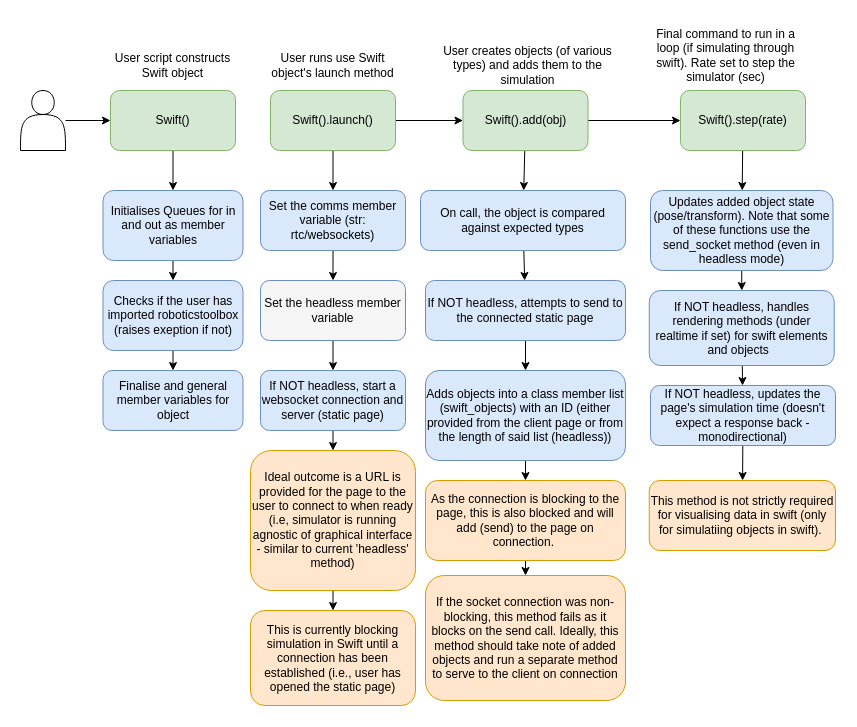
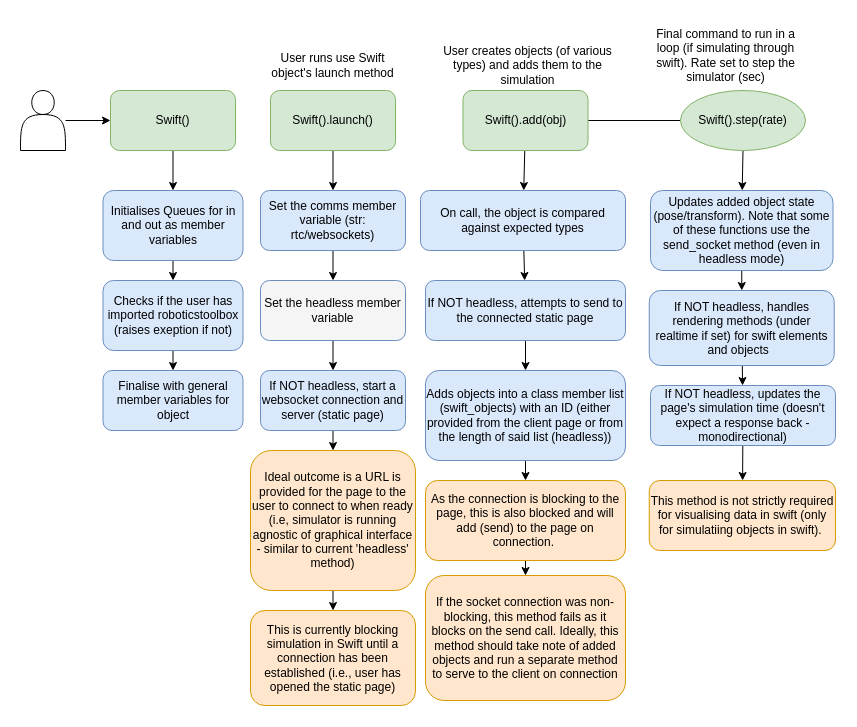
  <mxCell id="0" />
  <mxCell id="1" parent="0" />
  <mxCell id="2" value="" style="edgeStyle=none;html=1;" edge="1" parent="1" source="3" target="5"><mxGeometry relative="1" as="geometry" /></mxCell>
  <mxCell id="3" value="" style="shape=actor;whiteSpace=wrap;html=1;" vertex="1" parent="1"><mxGeometry x="20" y="90" width="45" height="60" as="geometry" /></mxCell>
  <mxCell id="4" value="" style="edgeStyle=none;html=1;" edge="1" parent="1" source="5" target="12"><mxGeometry relative="1" as="geometry" /></mxCell>
  <mxCell id="5" value="Swift()" style="rounded=1;whiteSpace=wrap;html=1;fillColor=#d5e8d4;strokeColor=#82b366;" vertex="1" parent="1"><mxGeometry x="110" y="90" width="125" height="60" as="geometry" /></mxCell>
- <mxCell id="6" value="User script constructs Swift object" style="text;html=1;strokeColor=none;fillColor=none;align=center;verticalAlign=middle;whiteSpace=wrap;rounded=0;" vertex="1" parent="1"><mxGeometry x="110" y="50" width="125" height="30" as="geometry" /></mxCell>
  <mxCell id="7" value="" style="edgeStyle=none;html=1;" edge="1" parent="1" source="9" target="17"><mxGeometry relative="1" as="geometry" /></mxCell>
- <mxCell id="8" value="" style="edgeStyle=none;html=1;" edge="1" parent="1" source="9" target="27"><mxGeometry relative="1" as="geometry" /></mxCell>
  <mxCell id="9" value="Swift().launch()" style="rounded=1;whiteSpace=wrap;html=1;fillColor=#d5e8d4;strokeColor=#82b366;" vertex="1" parent="1"><mxGeometry x="270" y="90" width="125" height="60" as="geometry" /></mxCell>
  <mxCell id="10" value="User runs use Swift object's launch method" style="text;html=1;strokeColor=none;fillColor=none;align=center;verticalAlign=middle;whiteSpace=wrap;rounded=0;" vertex="1" parent="1"><mxGeometry x="270" y="50" width="125" height="30" as="geometry" /></mxCell>
  <mxCell id="11" value="" style="edgeStyle=none;html=1;" edge="1" parent="1" source="12" target="14"><mxGeometry relative="1" as="geometry" /></mxCell>
  <mxCell id="12" value="Initialises Queues for in and out as member variables" style="whiteSpace=wrap;html=1;fillColor=#dae8fc;strokeColor=#6c8ebf;rounded=1;" vertex="1" parent="1"><mxGeometry x="102.5" y="190" width="140" height="70" as="geometry" /></mxCell>
  <mxCell id="13" value="" style="edgeStyle=none;html=1;" edge="1" parent="1" source="14" target="15"><mxGeometry relative="1" as="geometry" /></mxCell>
  <mxCell id="14" value="Checks if the user has imported roboticstoolbox (raises exeption if not)" style="whiteSpace=wrap;html=1;fillColor=#dae8fc;strokeColor=#6c8ebf;rounded=1;" vertex="1" parent="1"><mxGeometry x="102.5" y="280" width="140" height="70" as="geometry" /></mxCell>
- <mxCell id="15" value="Finalise and general member variables for object" style="whiteSpace=wrap;html=1;fillColor=#dae8fc;strokeColor=#6c8ebf;rounded=1;" vertex="1" parent="1"><mxGeometry x="102.5" y="370" width="140" height="60" as="geometry" /></mxCell>
+ <mxCell id="15" value="Finalise with general member variables for object" style="whiteSpace=wrap;html=1;fillColor=#dae8fc;strokeColor=#6c8ebf;rounded=1;" vertex="1" parent="1"><mxGeometry x="102.5" y="370" width="140" height="60" as="geometry" /></mxCell>
  <mxCell id="16" value="" style="edgeStyle=none;html=1;" edge="1" parent="1" source="17" target="19"><mxGeometry relative="1" as="geometry" /></mxCell>
  <mxCell id="17" value="Set the comms member variable (str: rtc/websockets)" style="whiteSpace=wrap;html=1;fillColor=#dae8fc;strokeColor=#6c8ebf;rounded=1;" vertex="1" parent="1"><mxGeometry x="260" y="190" width="145" height="60" as="geometry" /></mxCell>
  <mxCell id="18" value="" style="edgeStyle=none;html=1;" edge="1" parent="1" source="19" target="21"><mxGeometry relative="1" as="geometry" /></mxCell>
  <mxCell id="19" value="Set the headless member variable" style="whiteSpace=wrap;html=1;fillColor=#f5f5f5;strokeColor=#6c8ebf;rounded=1;" vertex="1" parent="1"><mxGeometry x="260" y="280" width="145" height="60" as="geometry" /></mxCell>
  <mxCell id="20" value="" style="edgeStyle=none;html=1;" edge="1" parent="1" source="21" target="23"><mxGeometry relative="1" as="geometry" /></mxCell>
  <mxCell id="21" value="If NOT headless, start a websocket connection and server (static page)" style="whiteSpace=wrap;html=1;fillColor=#dae8fc;strokeColor=#6c8ebf;rounded=1;" vertex="1" parent="1"><mxGeometry x="260" y="370" width="145" height="60" as="geometry" /></mxCell>
  <mxCell id="22" value="" style="edgeStyle=none;html=1;" edge="1" parent="1" source="23" target="24"><mxGeometry relative="1" as="geometry" /></mxCell>
  <mxCell id="23" value="Ideal outcome is a URL is provided for the page to the user to connect to when ready (i.e, simulator is running agnostic of graphical interface - similar to current 'headless' method)" style="whiteSpace=wrap;html=1;fillColor=#ffe6cc;strokeColor=#d79b00;rounded=1;" vertex="1" parent="1"><mxGeometry x="250" y="450" width="165" height="140" as="geometry" /></mxCell>
  <mxCell id="24" value="This is currently blocking simulation in Swift until a connection has been established (i.e., user has opened the static page)" style="whiteSpace=wrap;html=1;fillColor=#ffe6cc;strokeColor=#d79b00;rounded=1;" vertex="1" parent="1"><mxGeometry x="250" y="610" width="165" height="95" as="geometry" /></mxCell>
  <mxCell id="25" value="" style="edgeStyle=none;html=1;" edge="1" parent="1" source="27" target="30"><mxGeometry relative="1" as="geometry" /></mxCell>
- <mxCell id="26" value="" style="edgeStyle=none;html=1;" edge="1" parent="1" source="27" target="39"><mxGeometry relative="1" as="geometry" /></mxCell>
+ <mxCell id="26" value="" style="edgeStyle=none;html=1;endArrow=none;" edge="1" parent="1" source="27" target="39"><mxGeometry relative="1" as="geometry" /></mxCell>
  <mxCell id="27" value="Swift().add(obj)" style="whiteSpace=wrap;html=1;fillColor=#d5e8d4;strokeColor=#82b366;rounded=1;" vertex="1" parent="1"><mxGeometry x="462.5" y="90" width="125" height="60" as="geometry" /></mxCell>
  <mxCell id="28" value="User creates objects (of various types) and adds them to the simulation" style="text;html=1;strokeColor=none;fillColor=none;align=center;verticalAlign=middle;whiteSpace=wrap;rounded=0;" vertex="1" parent="1"><mxGeometry x="430" y="50" width="195" height="30" as="geometry" /></mxCell>
  <mxCell id="29" value="" style="edgeStyle=none;html=1;" edge="1" parent="1" source="30" target="32"><mxGeometry relative="1" as="geometry" /></mxCell>
  <mxCell id="30" value="On call, the object is compared against expected types" style="whiteSpace=wrap;html=1;fillColor=#dae8fc;strokeColor=#6c8ebf;rounded=1;" vertex="1" parent="1"><mxGeometry x="420" y="190" width="205" height="60" as="geometry" /></mxCell>
  <mxCell id="31" value="" style="edgeStyle=none;html=1;" edge="1" parent="1" source="32" target="34"><mxGeometry relative="1" as="geometry" /></mxCell>
  <mxCell id="32" value="If NOT headless, attempts to send to the connected static page" style="whiteSpace=wrap;html=1;fillColor=#dae8fc;strokeColor=#6c8ebf;rounded=1;" vertex="1" parent="1"><mxGeometry x="425" y="280" width="200" height="60" as="geometry" /></mxCell>
  <mxCell id="33" value="" style="edgeStyle=none;html=1;" edge="1" parent="1" source="34" target="36"><mxGeometry relative="1" as="geometry" /></mxCell>
  <mxCell id="34" value="Adds objects into a class member list (swift_objects) with an ID (either provided from the client page or from the length of said list (headless))" style="whiteSpace=wrap;html=1;fillColor=#dae8fc;strokeColor=#6c8ebf;rounded=1;" vertex="1" parent="1"><mxGeometry x="425" y="370" width="200" height="90" as="geometry" /></mxCell>
  <mxCell id="35" value="" style="edgeStyle=none;html=1;" edge="1" parent="1" source="36" target="37"><mxGeometry relative="1" as="geometry" /></mxCell>
  <mxCell id="36" value="As the connection is blocking to the page, this is also blocked and will add (send) to the page on connection.&amp;nbsp;" style="whiteSpace=wrap;html=1;fillColor=#ffe6cc;strokeColor=#d79b00;rounded=1;" vertex="1" parent="1"><mxGeometry x="425" y="480" width="200" height="80" as="geometry" /></mxCell>
  <mxCell id="37" value="If the socket connection was non-blocking, this method fails as it blocks on the send call. Ideally, this method should take note of added objects and run a separate method to serve to the client on connection" style="whiteSpace=wrap;html=1;fillColor=#ffe6cc;strokeColor=#d79b00;rounded=1;" vertex="1" parent="1"><mxGeometry x="425" y="575" width="200" height="125" as="geometry" /></mxCell>
  <mxCell id="38" value="" style="edgeStyle=none;html=1;" edge="1" parent="1" source="39" target="42"><mxGeometry relative="1" as="geometry" /></mxCell>
- <mxCell id="39" value="Swift().step(rate)" style="whiteSpace=wrap;html=1;fillColor=#d5e8d4;strokeColor=#82b366;rounded=1;" vertex="1" parent="1"><mxGeometry x="680" y="90" width="125" height="60" as="geometry" /></mxCell>
+ <mxCell id="39" value="Swift().step(rate)" style="ellipse;whiteSpace=wrap;html=1;fillColor=#d5e8d4;strokeColor=#82b366;" vertex="1" parent="1"><mxGeometry x="680" y="90" width="125" height="60" as="geometry" /></mxCell>
  <mxCell id="40" value="Final command to run in a loop (if simulating through swift). Rate set to step the simulator (sec)" style="text;html=1;strokeColor=none;fillColor=none;align=center;verticalAlign=middle;whiteSpace=wrap;rounded=0;" vertex="1" parent="1"><mxGeometry x="642.5" y="20" width="165" height="70" as="geometry" /></mxCell>
  <mxCell id="41" value="" style="edgeStyle=none;html=1;" edge="1" parent="1" source="42" target="44"><mxGeometry relative="1" as="geometry" /></mxCell>
  <mxCell id="42" value="Updates added object state (pose/transform). Note that some of these functions use the send_socket method (even in headless mode)" style="whiteSpace=wrap;html=1;fillColor=#dae8fc;strokeColor=#6c8ebf;rounded=1;" vertex="1" parent="1"><mxGeometry x="650" y="190" width="182.5" height="80" as="geometry" /></mxCell>
  <mxCell id="43" value="" style="edgeStyle=none;html=1;" edge="1" parent="1" source="44" target="46"><mxGeometry relative="1" as="geometry" /></mxCell>
  <mxCell id="44" value="If NOT headless, handles rendering methods (under realtime if set) for swift elements and objects&amp;nbsp;&amp;nbsp;" style="whiteSpace=wrap;html=1;fillColor=#dae8fc;strokeColor=#6c8ebf;rounded=1;" vertex="1" parent="1"><mxGeometry x="648.75" y="290" width="185" height="75" as="geometry" /></mxCell>
  <mxCell id="45" value="" style="edgeStyle=none;html=1;" edge="1" parent="1" source="46" target="47"><mxGeometry relative="1" as="geometry" /></mxCell>
  <mxCell id="46" value="If NOT headless, updates the page's simulation time (doesn't expect a response back - monodirectional)" style="whiteSpace=wrap;html=1;fillColor=#dae8fc;strokeColor=#6c8ebf;rounded=1;" vertex="1" parent="1"><mxGeometry x="650" y="385" width="185" height="60" as="geometry" /></mxCell>
  <mxCell id="47" value="This method is not strictly required for visualising data in swift (only for simulatiing objects in swift).&amp;nbsp;" style="whiteSpace=wrap;html=1;fillColor=#ffe6cc;strokeColor=#d79b00;rounded=1;" vertex="1" parent="1"><mxGeometry x="648.75" y="480" width="186.25" height="70" as="geometry" /></mxCell>
